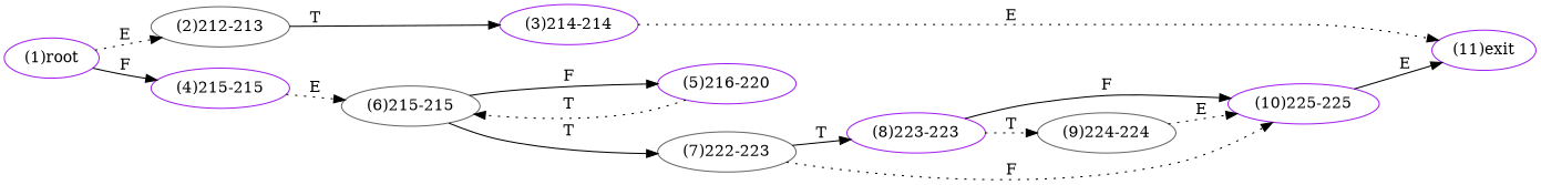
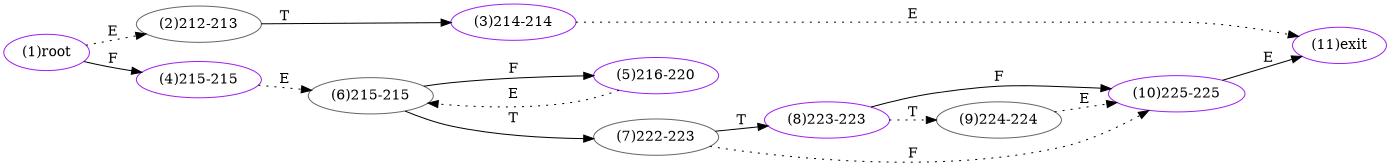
  digraph {
    rankdir=LR
    node [color=purple]
    edge [style=dotted]
    n1 [label="(1)root"]
    n2 [color=gray40 label="(2)212-213"]
    n3 [label="(4)215-215"]
    n4 [label="(3)214-214"]
    n5 [label="(11)exit"]
    n6 [color=gray40 label="(6)215-215"]
    n7 [label="(5)216-220"]
    n8 [color=gray40 label="(7)222-223"]
    n9 [label="(8)223-223"]
    n10 [label="(10)225-225"]
    n11 [color=gray40 label="(9)224-224"]
    n1 -> n2 [label=E]
    n1 -> n3 [label=F style=solid]
    n2 -> n4 [label=T style=solid]
    n3 -> n6 [label=E]
    n4 -> n5 [label=E]
    n6 -> n7 [label=F style=solid]
    n6 -> n8 [label=T style=solid]
-   n7 -> n6 [label=T]
+   n7 -> n6 [label=E]
    n8 -> n9 [label=T style=solid]
    n8 -> n10 [label=F]
    n9 -> n10 [label=F style=solid]
    n9 -> n11 [label=T]
    n10 -> n5 [label=E style=solid]
    n11 -> n10 [label=E]
  }
